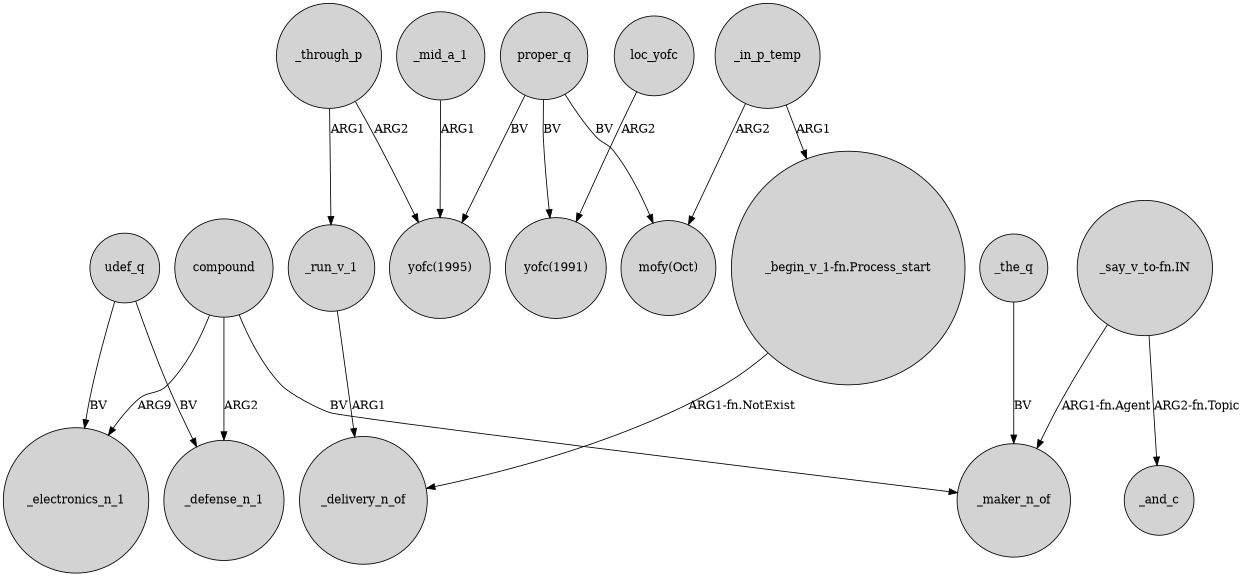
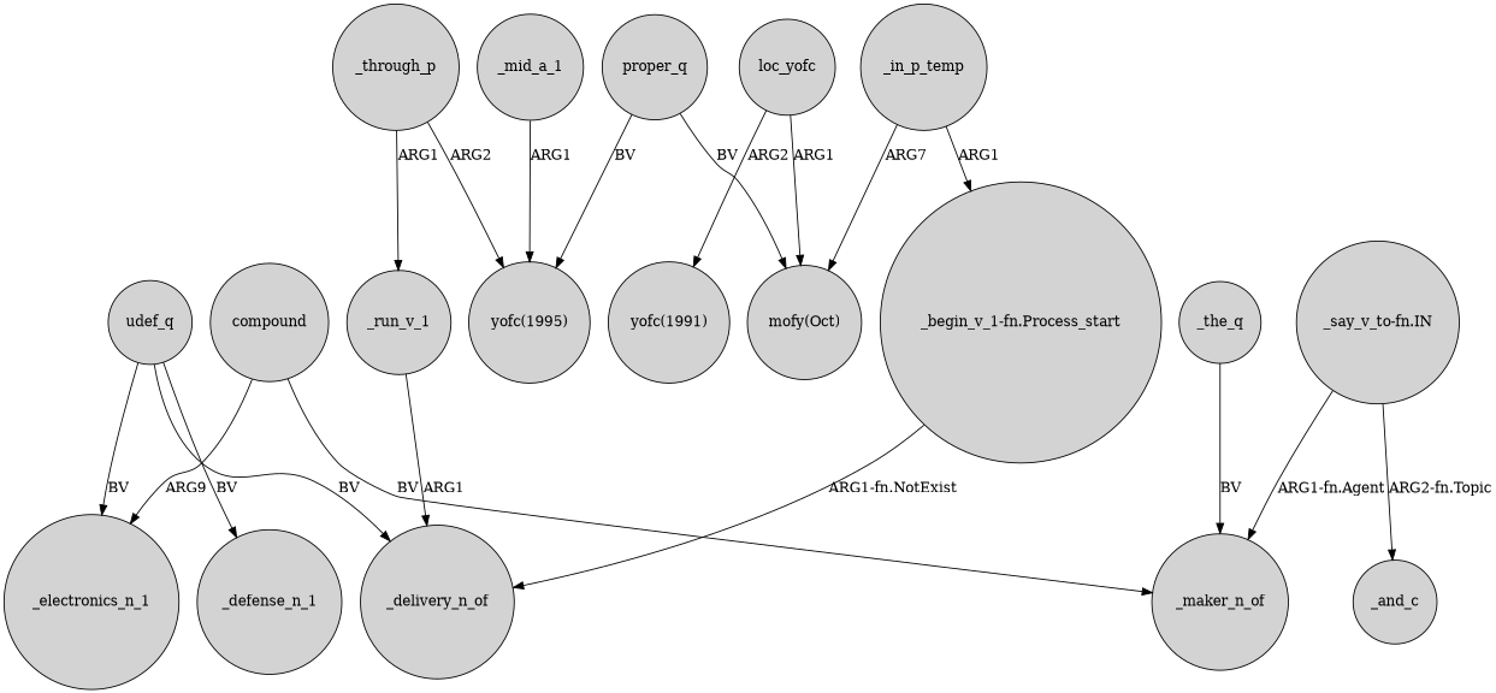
  digraph {
    node [shape=circle style=filled]
    compound
    _electronics_n_1
    _maker_n_of
    _defense_n_1
    n5 [label=loc_yofc]
    "mofy(Oct)"
    "yofc(1991)"
    proper_q
    "yofc(1995)"
    udef_q
    _delivery_n_of
    _through_p
    _run_v_1
    _mid_a_1
    _in_p_temp
    "_begin_v_1-fn.Process_start"
    _the_q
    "_say_v_to-fn.IN"
    _and_c
    compound -> _electronics_n_1 [label=ARG9]
    compound -> _maker_n_of [label=BV]
-   compound -> _defense_n_1 [label=ARG2]
+   n5 -> "mofy(Oct)" [label=ARG1]
    n5 -> "yofc(1991)" [label=ARG2]
    proper_q -> "mofy(Oct)" [label=BV]
-   proper_q -> "yofc(1991)" [label=BV]
    proper_q -> "yofc(1995)" [label=BV]
    udef_q -> _electronics_n_1 [label=BV]
    udef_q -> _defense_n_1 [label=BV]
+   udef_q -> _delivery_n_of [label=BV]
    _through_p -> "yofc(1995)" [label=ARG2]
    _through_p -> _run_v_1 [label=ARG1]
    _run_v_1 -> _delivery_n_of [label=ARG1]
    _mid_a_1 -> "yofc(1995)" [label=ARG1]
-   _in_p_temp -> "mofy(Oct)" [label=ARG2]
+   _in_p_temp -> "mofy(Oct)" [label=ARG7]
    _in_p_temp -> "_begin_v_1-fn.Process_start" [label=ARG1]
    "_begin_v_1-fn.Process_start" -> _delivery_n_of [label="ARG1-fn.NotExist"]
    _the_q -> _maker_n_of [label=BV]
    "_say_v_to-fn.IN" -> _maker_n_of [label="ARG1-fn.Agent"]
    "_say_v_to-fn.IN" -> _and_c [label="ARG2-fn.Topic"]
  }
